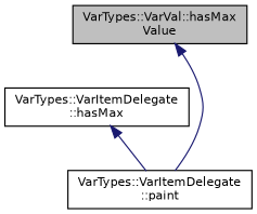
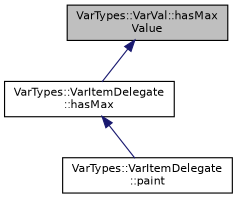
  digraph {
    rankdir=TB
    node [color=black fillcolor=white fontname=Helvetica fontsize=10 shape=record style=filled]
    edge [color=midnightblue dir=back fontname=Helvetica fontsize=10 labelfontname=Helvetica labelfontsize=10 style=solid]
    n1 [fillcolor=grey75 fontcolor=black height=0.2 label="VarTypes::VarVal::hasMax\lValue" width=0.4]
    n2 [height=0.2 label="VarTypes::VarItemDelegate\l::hasMax" width=0.4]
    n3 [height=0.2 label="VarTypes::VarItemDelegate\l::paint" width=0.4]
-   n1 -> n3
+   n1 -> n2
    n2 -> n3
  }
